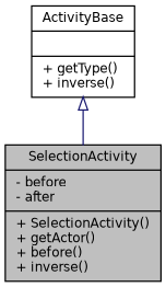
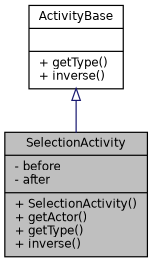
  digraph {
    fontname="DejaVu Sans"
    node [color=black fontname="DejaVu Sans" fontsize=10 shape=record style=filled]
-   n1 [fillcolor=grey75 fontcolor=black height=0.2 label="{SelectionActivity\n|- before\l- after\l|+ SelectionActivity()\l+ getActor()\l+ before()\l+ inverse()\l}" width=0.4]
+   n1 [fillcolor=grey75 fontcolor=black height=0.2 label="{SelectionActivity\n|- before\l- after\l|+ SelectionActivity()\l+ getActor()\l+ getType()\l+ inverse()\l}" width=0.4]
    n2 [fillcolor=white height=0.2 label="{ActivityBase\n||+ getType()\l+ inverse()\l}" width=0.4]
    n2 -> n1 [arrowtail=onormal color=midnightblue dir=back fontname="DejaVu Sans" fontsize=10 labelfontname=Helvetica labelfontsize=10 style=solid]
  }
